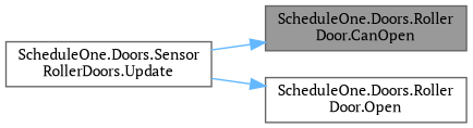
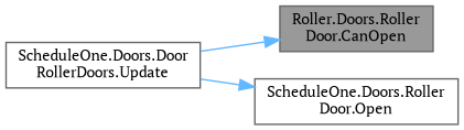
  digraph {
    fontname="PT Serif"
    rankdir=RL
    node [color=grey40 fillcolor=white fontname="PT Serif" fontsize=10 shape=box style=filled]
    edge [color=steelblue1 dir=back fontname="PT Serif" fontsize=10 labelfontname=Helvetica labelfontsize=10 style=solid]
-   n1 [color=gray40 fillcolor=grey60 fontcolor=black height=0.2 label="ScheduleOne.Doors.Roller\lDoor.CanOpen" width=0.4]
-   n2 [height=0.2 label="ScheduleOne.Doors.Sensor\lRollerDoors.Update" width=0.4]
+   n1 [color=gray40 fillcolor=grey60 fontcolor=black height=0.2 label="Roller.Doors.Roller\lDoor.CanOpen" width=0.4]
+   n2 [height=0.2 label="ScheduleOne.Doors.Door\lRollerDoors.Update" width=0.4]
    n3 [height=0.2 label="ScheduleOne.Doors.Roller\lDoor.Open" width=0.4]
    n1 -> n2
    n3 -> n2
  }
